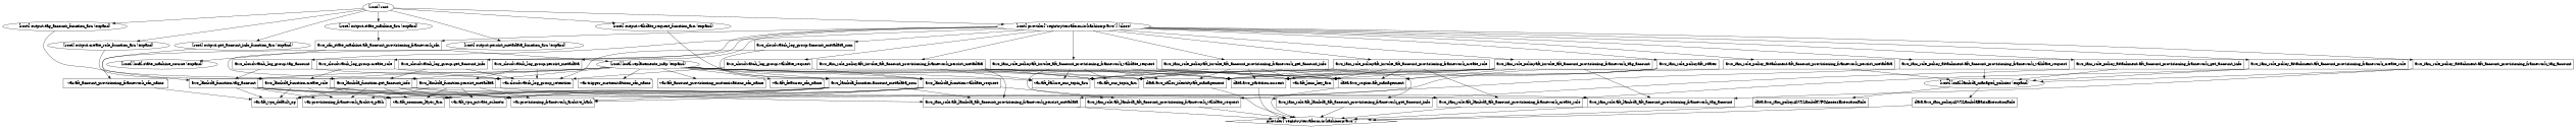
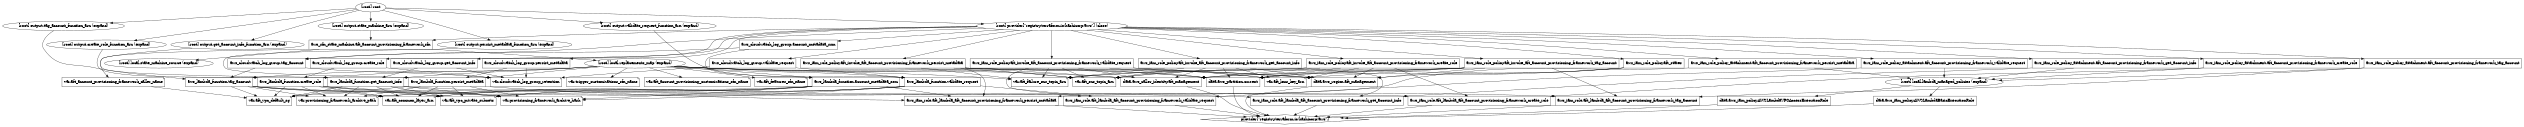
  digraph {
    compound=true
    newrank=true
    node [shape=box]
    n1 [label="aws_cloudwatch_log_group.account_metadata_ssm"]
    n2 [label="aws_lambda_function.account_metadata_ssm"]
    n3 [label="var.cloudwatch_log_group_retention" shape=note]
    n4 [label="aws_cloudwatch_log_group.create_role"]
    n5 [label="aws_lambda_function.create_role"]
    n6 [label="aws_cloudwatch_log_group.get_account_info"]
    n7 [label="aws_lambda_function.get_account_info"]
    n8 [label="aws_cloudwatch_log_group.persist_metadata"]
    n9 [label="aws_lambda_function.persist_metadata"]
    n10 [label="aws_cloudwatch_log_group.tag_account"]
    n11 [label="aws_lambda_function.tag_account"]
    n12 [label="aws_cloudwatch_log_group.validate_request"]
    n13 [label="aws_lambda_function.validate_request"]
    n14 [label="aws_iam_role.aft_lambda_aft_account_provisioning_framework_create_role"]
    n15 [label="provider[\"registry.terraform.io/hashicorp/aws\"]" shape=diamond]
    n16 [label="aws_iam_role.aft_lambda_aft_account_provisioning_framework_get_account_info"]
    n17 [label="aws_iam_role.aft_lambda_aft_account_provisioning_framework_persist_metadata"]
    n18 [label="aws_iam_role.aft_lambda_aft_account_provisioning_framework_tag_account"]
    n19 [label="aws_iam_role.aft_lambda_aft_account_provisioning_framework_validate_request"]
    n20 [label="aws_iam_role_policy.aft_invoke_aft_account_provisioning_framework_create_role"]
    n21 [label="data.aws_caller_identity.aft_management"]
    n22 [label="data.aws_partition.current"]
    n23 [label="data.aws_region.aft_management"]
    n24 [label="var.aft_failure_sns_topic_arn" shape=note]
    n25 [label="var.aft_kms_key_arn" shape=note]
    n26 [label="var.aft_sns_topic_arn" shape=note]
    n27 [label="aws_iam_role_policy.aft_invoke_aft_account_provisioning_framework_get_account_info"]
    n28 [label="aws_iam_role_policy.aft_invoke_aft_account_provisioning_framework_persist_metadata"]
    n29 [label="aws_iam_role_policy.aft_invoke_aft_account_provisioning_framework_tag_account"]
    n30 [label="aws_iam_role_policy.aft_invoke_aft_account_provisioning_framework_validate_request"]
    n31 [label="aws_iam_role_policy.aft_states"]
    n32 [label="aws_iam_role_policy_attachment.aft_account_provisioning_framework_create_role"]
    "[root] local.lambda_managed_policies (expand)" [shape=""]
    n34 [label="aws_iam_role_policy_attachment.aft_account_provisioning_framework_get_account_info"]
    n35 [label="aws_iam_role_policy_attachment.aft_account_provisioning_framework_persist_metadata"]
    n36 [label="aws_iam_role_policy_attachment.aft_account_provisioning_framework_tag_account"]
    n37 [label="aws_iam_role_policy_attachment.aft_account_provisioning_framework_validate_request"]
    n38 [label="var.aft_common_layer_arn" shape=note]
    n39 [label="var.aft_vpc_default_sg" shape=note]
    n40 [label="var.aft_vpc_private_subnets" shape=note]
    n41 [label="var.provisioning_framework_archive_hash" shape=note]
    n42 [label="var.provisioning_framework_archive_path" shape=note]
    n43 [label="aws_sfn_state_machine.aft_account_provisioning_framework_sfn"]
-   n44 [label="var.aft_account_provisioning_framework_sfn_name" shape=note]
+   n44 [label="var.aft_account_provisioning_framework_caller_name" shape=note]
    "[root] local.replacements_map (expand)" [shape=""]
    "[root] local.state_machine_source (expand)" [shape=""]
    n47 [label="data.aws_iam_policy.AWSLambdaBasicExecutionRole"]
    n48 [label="data.aws_iam_policy.AWSLambdaVPCAccessExecutionRole"]
    n49 [label="var.aft_account_provisioning_customizations_sfn_name" shape=note]
    n50 [label="var.aft_features_sfn_name" shape=note]
    n51 [label="var.trigger_customizations_sfn_name" shape=note]
    "[root] output.create_role_function_arn (expand)" [shape=""]
    "[root] output.get_account_info_function_arn (expand)" [shape=""]
    "[root] output.persist_metadata_function_arn (expand)" [shape=""]
    "[root] output.state_machine_arn (expand)" [shape=""]
    "[root] output.tag_account_function_arn (expand)" [shape=""]
    "[root] output.validate_request_function_arn (expand)" [shape=""]
    "[root] provider[\"registry.terraform.io/hashicorp/aws\"] (close)" [shape=""]
    "[root] root" [shape=""]
    subgraph sub_1 {
      n1
      n2
      n3
      n4
      n5
      n6
      n7
      n8
      n9
      n10
      n11
      n12
      n13
      n14
      n15
      n16
      n17
      n18
      n19
      n20
      n21
      n22
      n23
      n24
      n25
      n26
      n27
      n28
      n29
      n30
      n31
      n32
      "[root] local.lambda_managed_policies (expand)"
      n34
      n35
      n36
      n37
      n38
      n39
      n40
      n41
      n42
      n43
      n44
      "[root] local.replacements_map (expand)"
      "[root] local.state_machine_source (expand)"
      n47
      n48
      n49
      n50
      n51
      "[root] output.create_role_function_arn (expand)"
      "[root] output.get_account_info_function_arn (expand)"
      "[root] output.persist_metadata_function_arn (expand)"
      "[root] output.state_machine_arn (expand)"
      "[root] output.tag_account_function_arn (expand)"
      "[root] output.validate_request_function_arn (expand)"
      "[root] provider[\"registry.terraform.io/hashicorp/aws\"] (close)"
      "[root] root"
    }
    n1 -> n2
-   n1 -> n3
+   n1 -> n10
    n2 -> n17
    n2 -> n38
    n2 -> n39
    n2 -> n40
    n2 -> n41
    n2 -> n42
    n4 -> n3
    n4 -> n5
    n5 -> n14
    n5 -> n38
    n5 -> n39
    n5 -> n40
    n5 -> n41
    n5 -> n42
    n6 -> n3
    n6 -> n7
    n7 -> n16
    n7 -> n38
    n7 -> n39
    n7 -> n40
    n7 -> n41
    n7 -> n42
    n8 -> n3
    n8 -> n9
    n9 -> n17
    n9 -> n38
    n9 -> n39
    n9 -> n40
    n9 -> n41
    n9 -> n42
    n10 -> n3
    n10 -> n11
    n11 -> n18
    n11 -> n38
    n11 -> n39
    n11 -> n40
    n11 -> n41
    n11 -> n42
    n12 -> n3
    n12 -> n13
    n13 -> n19
    n13 -> n38
    n13 -> n40
    n13 -> n41
    n13 -> n42
    n14 -> n15
    n16 -> n15
    n17 -> n15
    n18 -> n15
    n19 -> n15
    n20 -> n14
    n20 -> n21
    n20 -> n22
    n20 -> n23
    n20 -> n24
    n20 -> n25
    n20 -> n26
    n21 -> n15
    n22 -> n15
    n23 -> n15
    n27 -> n16
    n27 -> n21
    n27 -> n22
    n27 -> n23
    n27 -> n24
    n27 -> n25
    n27 -> n26
    n28 -> n17
    n28 -> n21
    n28 -> n22
    n28 -> n23
    n28 -> n24
    n28 -> n25
    n28 -> n26
    n29 -> n18
    n29 -> n21
    n29 -> n22
    n29 -> n23
    n29 -> n24
    n29 -> n25
    n29 -> n26
    n30 -> n19
    n30 -> n21
    n30 -> n22
    n30 -> n23
    n30 -> n24
    n30 -> n25
    n30 -> n26
    n31 -> n21
    n31 -> n22
    n31 -> n23
    n32 -> n14
    n32 -> "[root] local.lambda_managed_policies (expand)"
    "[root] local.lambda_managed_policies (expand)" -> n47
    "[root] local.lambda_managed_policies (expand)" -> n48
    n34 -> n16
    n34 -> "[root] local.lambda_managed_policies (expand)"
    n35 -> n17
    n35 -> "[root] local.lambda_managed_policies (expand)"
    n36 -> n18
    n36 -> "[root] local.lambda_managed_policies (expand)"
    n37 -> n19
    n37 -> "[root] local.lambda_managed_policies (expand)"
    n43 -> n44
    n43 -> "[root] local.replacements_map (expand)"
    n43 -> "[root] local.state_machine_source (expand)"
    n44 -> n39
    "[root] local.replacements_map (expand)" -> n2
    "[root] local.replacements_map (expand)" -> n5
    "[root] local.replacements_map (expand)" -> n7
    "[root] local.replacements_map (expand)" -> n9
    "[root] local.replacements_map (expand)" -> n11
    "[root] local.replacements_map (expand)" -> n13
    "[root] local.replacements_map (expand)" -> n21
    "[root] local.replacements_map (expand)" -> n22
    "[root] local.replacements_map (expand)" -> n23
    "[root] local.replacements_map (expand)" -> n24
    "[root] local.replacements_map (expand)" -> n26
    "[root] local.replacements_map (expand)" -> n49
    "[root] local.replacements_map (expand)" -> n50
    "[root] local.replacements_map (expand)" -> n51
    n47 -> n15
    n48 -> n15
    "[root] output.create_role_function_arn (expand)" -> n5
    "[root] output.get_account_info_function_arn (expand)" -> n7
    "[root] output.persist_metadata_function_arn (expand)" -> n9
    "[root] output.state_machine_arn (expand)" -> n43
    "[root] output.tag_account_function_arn (expand)" -> n11
    "[root] output.validate_request_function_arn (expand)" -> n13
    "[root] provider[\"registry.terraform.io/hashicorp/aws\"] (close)" -> n1
    "[root] provider[\"registry.terraform.io/hashicorp/aws\"] (close)" -> n4
    "[root] provider[\"registry.terraform.io/hashicorp/aws\"] (close)" -> n6
    "[root] provider[\"registry.terraform.io/hashicorp/aws\"] (close)" -> n8
    "[root] provider[\"registry.terraform.io/hashicorp/aws\"] (close)" -> n10
    "[root] provider[\"registry.terraform.io/hashicorp/aws\"] (close)" -> n12
    "[root] provider[\"registry.terraform.io/hashicorp/aws\"] (close)" -> n20
    "[root] provider[\"registry.terraform.io/hashicorp/aws\"] (close)" -> n27
    "[root] provider[\"registry.terraform.io/hashicorp/aws\"] (close)" -> n28
    "[root] provider[\"registry.terraform.io/hashicorp/aws\"] (close)" -> n29
    "[root] provider[\"registry.terraform.io/hashicorp/aws\"] (close)" -> n30
    "[root] provider[\"registry.terraform.io/hashicorp/aws\"] (close)" -> n31
    "[root] provider[\"registry.terraform.io/hashicorp/aws\"] (close)" -> n32
    "[root] provider[\"registry.terraform.io/hashicorp/aws\"] (close)" -> n34
    "[root] provider[\"registry.terraform.io/hashicorp/aws\"] (close)" -> n35
    "[root] provider[\"registry.terraform.io/hashicorp/aws\"] (close)" -> n36
    "[root] provider[\"registry.terraform.io/hashicorp/aws\"] (close)" -> n37
    "[root] provider[\"registry.terraform.io/hashicorp/aws\"] (close)" -> n43
    "[root] root" -> "[root] output.create_role_function_arn (expand)"
    "[root] root" -> "[root] output.get_account_info_function_arn (expand)"
    "[root] root" -> "[root] output.persist_metadata_function_arn (expand)"
    "[root] root" -> "[root] output.state_machine_arn (expand)"
    "[root] root" -> "[root] output.tag_account_function_arn (expand)"
    "[root] root" -> "[root] output.validate_request_function_arn (expand)"
    "[root] root" -> "[root] provider[\"registry.terraform.io/hashicorp/aws\"] (close)"
  }
